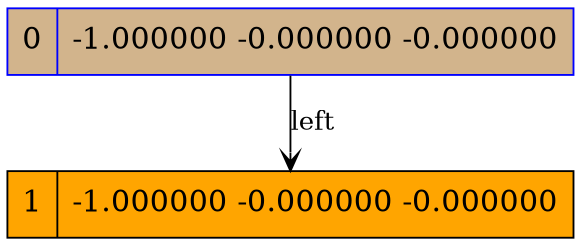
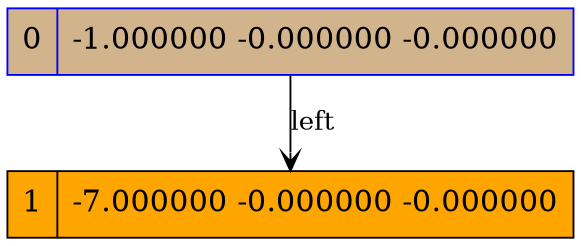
  digraph {
    node [fontsize=16 shape=record style=filled]
    n1 [label="0 | -1.000000 -0.000000 -0.000000 " fillcolor=tan color=blue]
-   n2 [label="1 | -1.000000 -0.000000 -0.000000 " fillcolor=orange color=black]
+   n2 [label="1 | -7.000000 -0.000000 -0.000000 " fillcolor=orange color=black]
    n1 -> n2 [label=left style=solid arrowhead=vee]
  }
